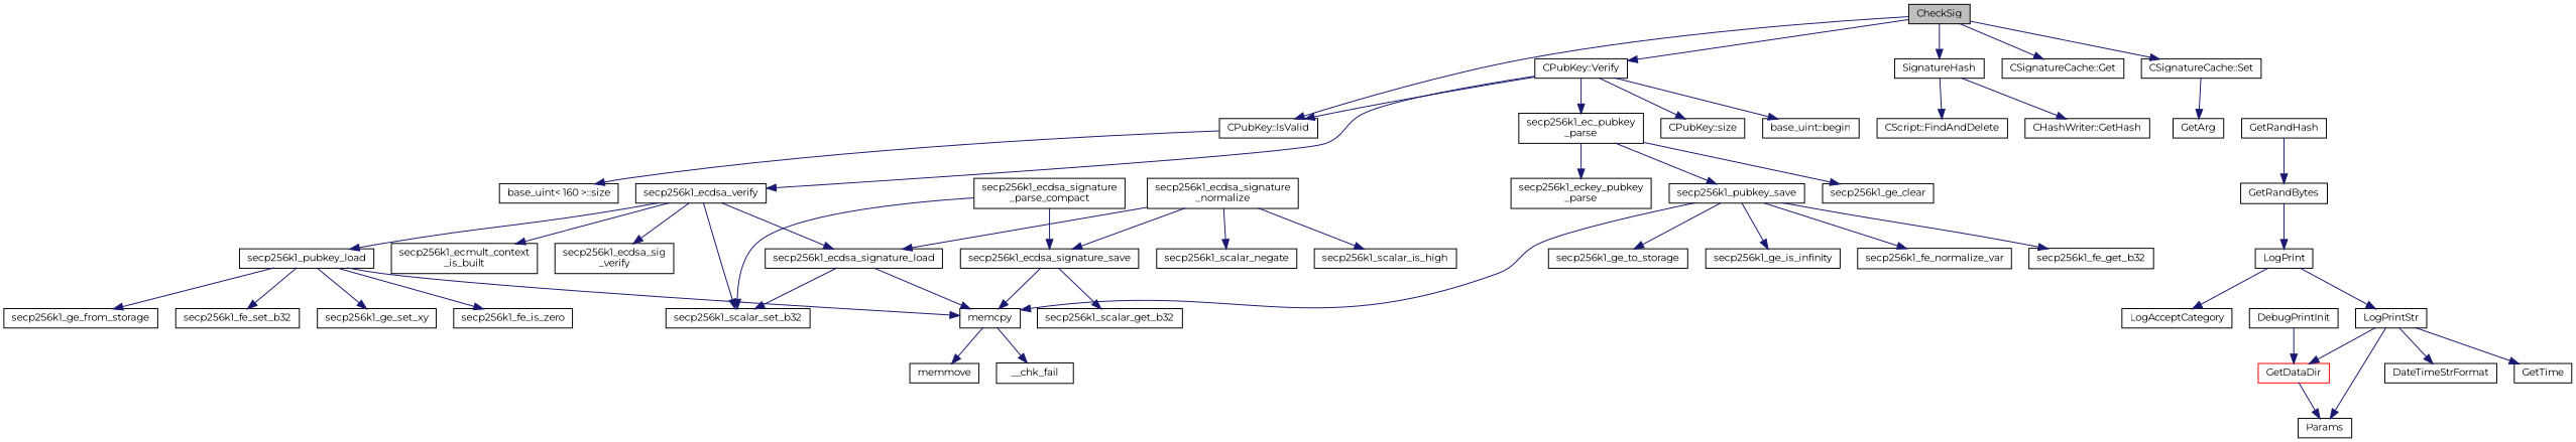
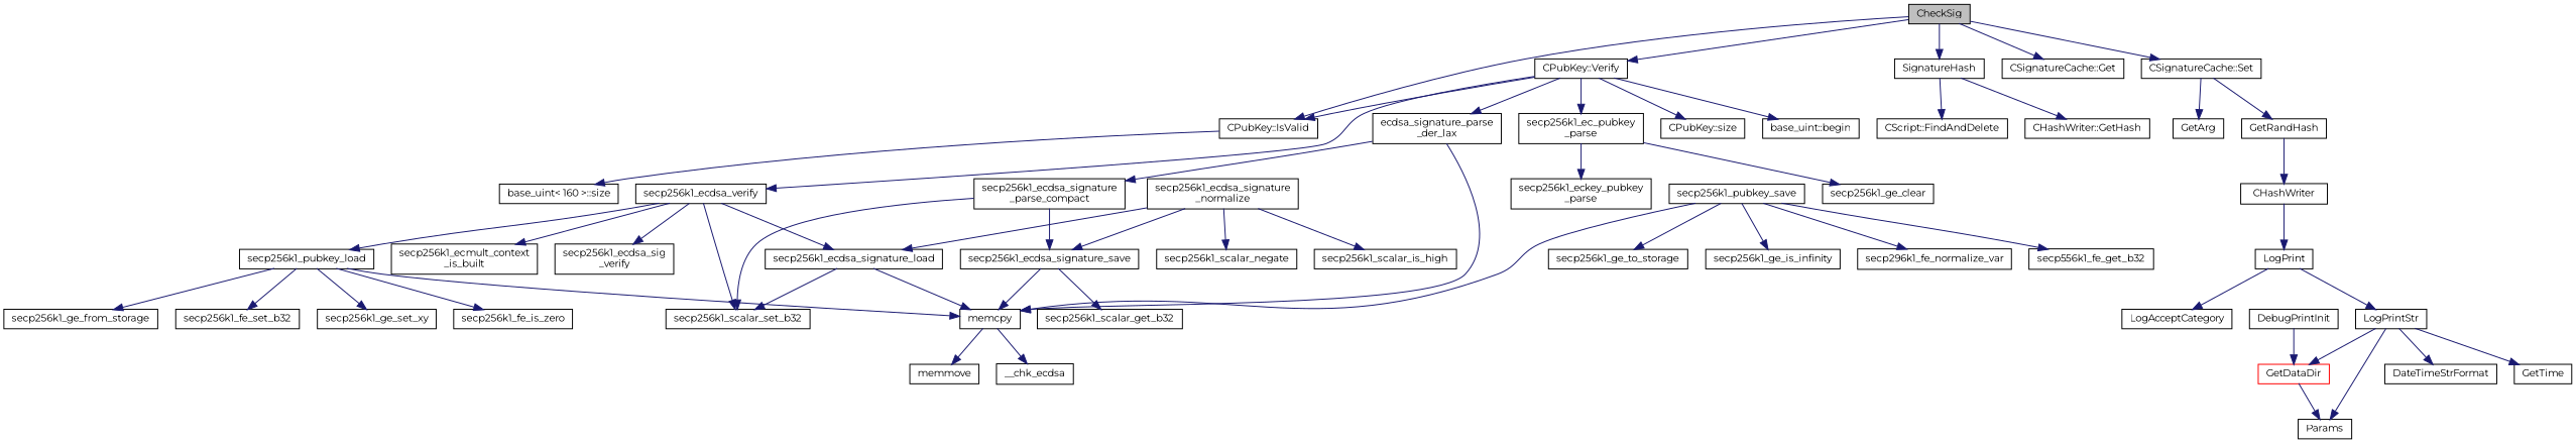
  digraph {
    fontname=Montserrat
    rankdir=TB
    node [color=black fillcolor=white fontname=Montserrat fontsize=10 shape=record style=filled]
    edge [color=midnightblue fontname=Montserrat fontsize=10 labelfontname=Helvetica labelfontsize=10 style=solid]
    n1 [fillcolor=grey75 fontcolor=black height=0.2 label=CheckSig width=0.4]
    n2 [height=0.2 label="CPubKey::IsValid" width=0.4]
    n3 [height=0.2 label=SignatureHash width=0.4]
    n4 [height=0.2 label="CSignatureCache::Get" width=0.4]
    n5 [height=0.2 label="CPubKey::Verify" width=0.4]
    n6 [height=0.2 label="CSignatureCache::Set" width=0.4]
    n7 [height=0.2 label="base_uint\< 160 \>::size" width=0.4]
    n8 [height=0.2 label="CScript::FindAndDelete" width=0.4]
    n9 [height=0.2 label="CHashWriter::GetHash" width=0.4]
    n10 [height=0.2 label="secp256k1_ec_pubkey\l_parse" width=0.4]
    n11 [height=0.2 label="CPubKey::size" width=0.4]
+   n12 [height=0.2 label="ecdsa_signature_parse\l_der_lax" width=0.4]
    n13 [height=0.2 label=secp256k1_ecdsa_verify width=0.4]
    n14 [height=0.2 label="base_uint::begin" width=0.4]
    n15 [height=0.2 label=GetArg width=0.4]
    n16 [height=0.2 label=GetRandHash width=0.4]
    n17 [height=0.2 label="secp256k1_eckey_pubkey\l_parse" width=0.4]
    n18 [height=0.2 label=secp256k1_pubkey_save width=0.4]
    n19 [height=0.2 label=secp256k1_ge_clear width=0.4]
    n20 [height=0.2 label=memcpy width=0.4]
    n21 [height=0.2 label="secp256k1_ecdsa_signature\l_parse_compact" width=0.4]
    n22 [height=0.2 label="secp256k1_ecdsa_signature\l_normalize" width=0.4]
    n23 [height=0.2 label=secp256k1_ecdsa_signature_save width=0.4]
    n24 [height=0.2 label=secp256k1_ecdsa_signature_load width=0.4]
    n25 [height=0.2 label=secp256k1_scalar_is_high width=0.4]
    n26 [height=0.2 label=secp256k1_scalar_negate width=0.4]
    n27 [height=0.2 label=secp256k1_scalar_set_b32 width=0.4]
    n28 [height=0.2 label="secp256k1_ecmult_context\l_is_built" width=0.4]
    n29 [height=0.2 label=secp256k1_pubkey_load width=0.4]
    n30 [height=0.2 label="secp256k1_ecdsa_sig\l_verify" width=0.4]
    n31 [height=0.2 label=secp256k1_ge_to_storage width=0.4]
    n32 [height=0.2 label=secp256k1_ge_is_infinity width=0.4]
-   n33 [height=0.2 label=secp256k1_fe_normalize_var width=0.4]
-   n34 [height=0.2 label=secp256k1_fe_get_b32 width=0.4]
+   n33 [height=0.2 label=secp296k1_fe_normalize_var width=0.4]
+   n34 [height=0.2 label=secp556k1_fe_get_b32 width=0.4]
    n35 [height=0.2 label=memmove width=0.4]
-   n36 [height=0.2 label=__chk_fail width=0.4]
+   n36 [height=0.2 label=__chk_ecdsa width=0.4]
    n37 [height=0.2 label=secp256k1_scalar_get_b32 width=0.4]
    n38 [height=0.2 label=secp256k1_ge_from_storage width=0.4]
    n39 [height=0.2 label=secp256k1_fe_set_b32 width=0.4]
    n40 [height=0.2 label=secp256k1_ge_set_xy width=0.4]
    n41 [height=0.2 label=secp256k1_fe_is_zero width=0.4]
-   n42 [height=0.2 label=GetRandBytes width=0.4]
+   n42 [height=0.2 label=CHashWriter width=0.4]
    n43 [height=0.2 label=LogPrint width=0.4]
    n44 [height=0.2 label=LogAcceptCategory width=0.4]
    n45 [height=0.2 label=LogPrintStr width=0.4]
    n46 [color=red height=0.2 label=GetDataDir width=0.4]
    n47 [height=0.2 label=DateTimeStrFormat width=0.4]
    n48 [height=0.2 label=GetTime width=0.4]
    n49 [height=0.2 label=Params width=0.4]
    n50 [height=0.2 label=DebugPrintInit width=0.4]
    n1 -> n2
    n1 -> n3
    n1 -> n4
    n1 -> n5
    n1 -> n6
    n2 -> n7
    n3 -> n8
    n3 -> n9
    n5 -> n2
    n5 -> n10
    n5 -> n11
+   n5 -> n12
    n5 -> n13
    n5 -> n14
    n6 -> n15
+   n6 -> n16
    n10 -> n17
-   n10 -> n18
    n10 -> n19
+   n12 -> n20
+   n12 -> n21
    n13 -> n24
    n13 -> n27
    n13 -> n28
    n13 -> n29
    n13 -> n30
    n16 -> n42
    n18 -> n20
    n18 -> n31
    n18 -> n32
    n18 -> n33
    n18 -> n34
    n20 -> n35
    n20 -> n36
    n21 -> n23
    n21 -> n27
    n22 -> n23
    n22 -> n24
    n22 -> n25
    n22 -> n26
    n23 -> n20
    n23 -> n37
    n24 -> n20
    n24 -> n27
    n29 -> n20
    n29 -> n38
    n29 -> n39
    n29 -> n40
    n29 -> n41
    n42 -> n43
    n43 -> n44
    n43 -> n45
    n45 -> n46
    n45 -> n47
    n45 -> n48
    n45 -> n49
    n46 -> n49
    n50 -> n46
  }
